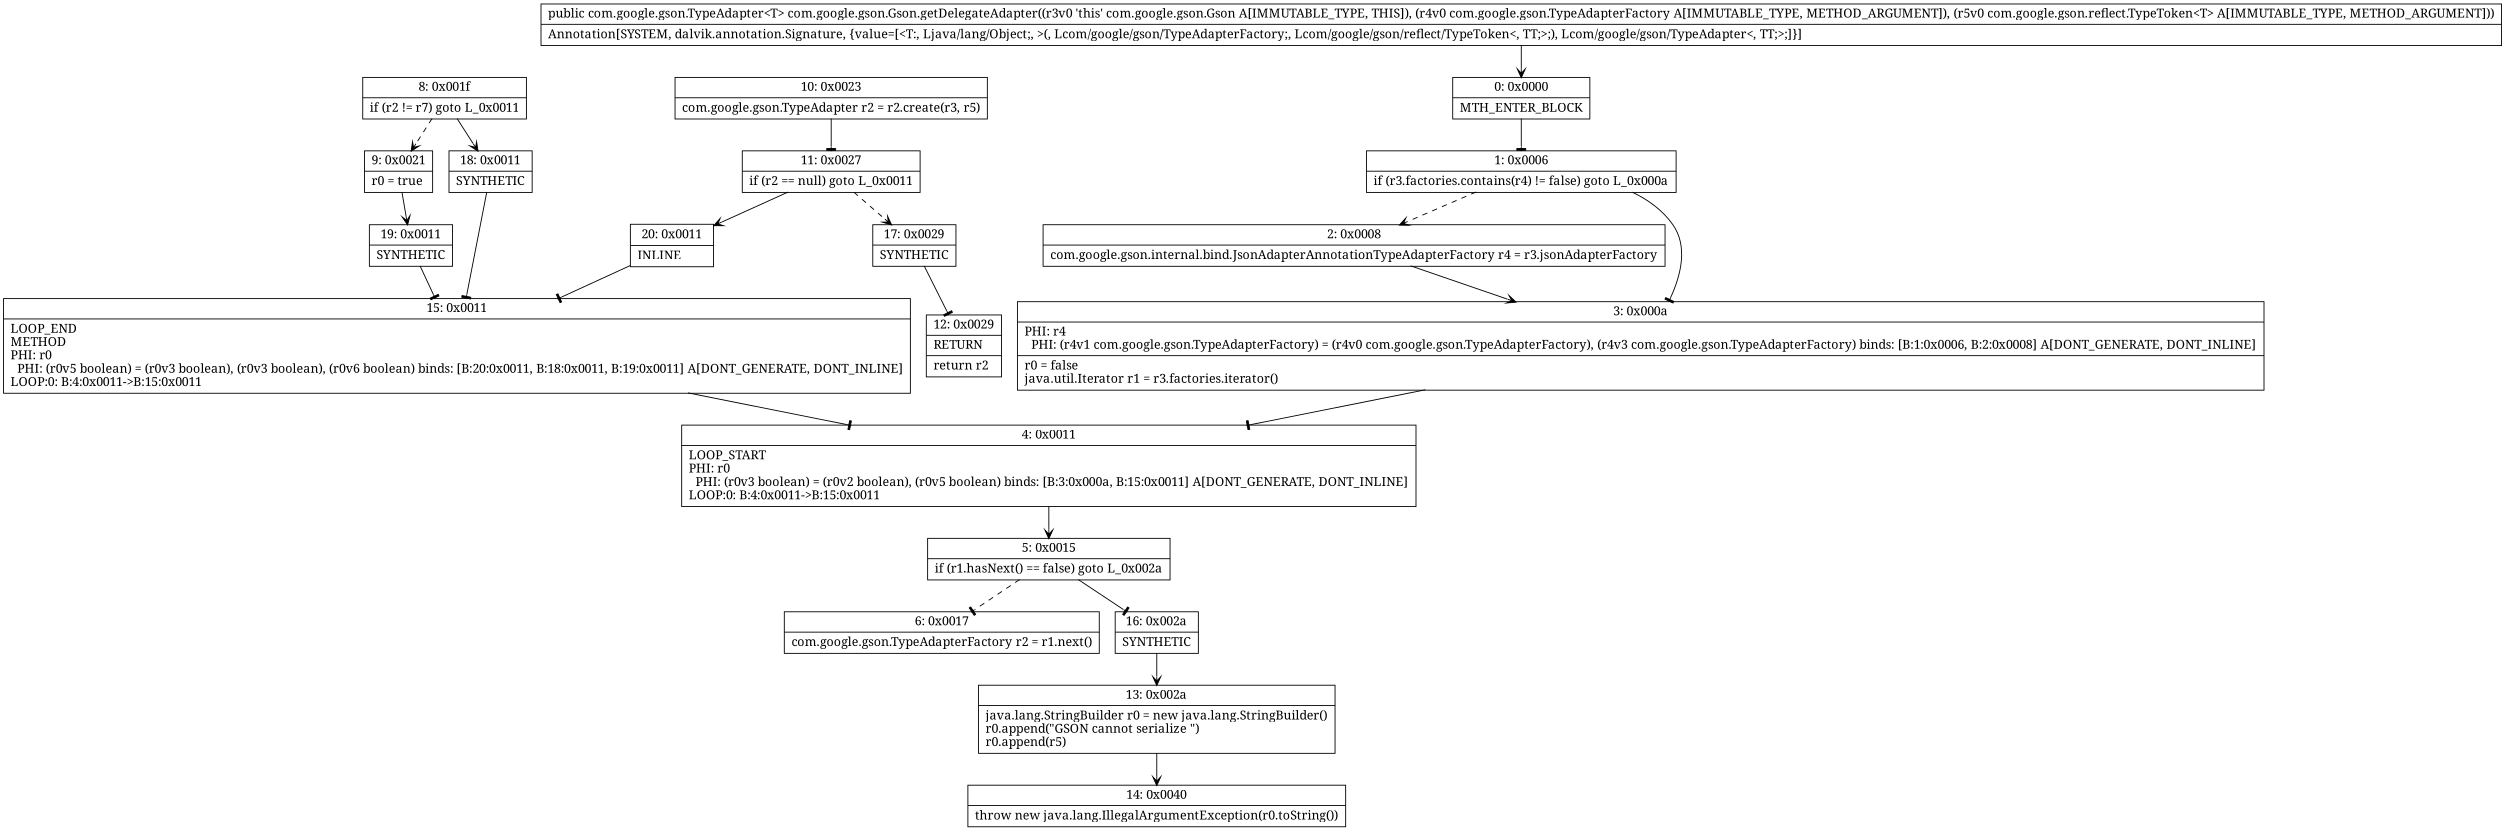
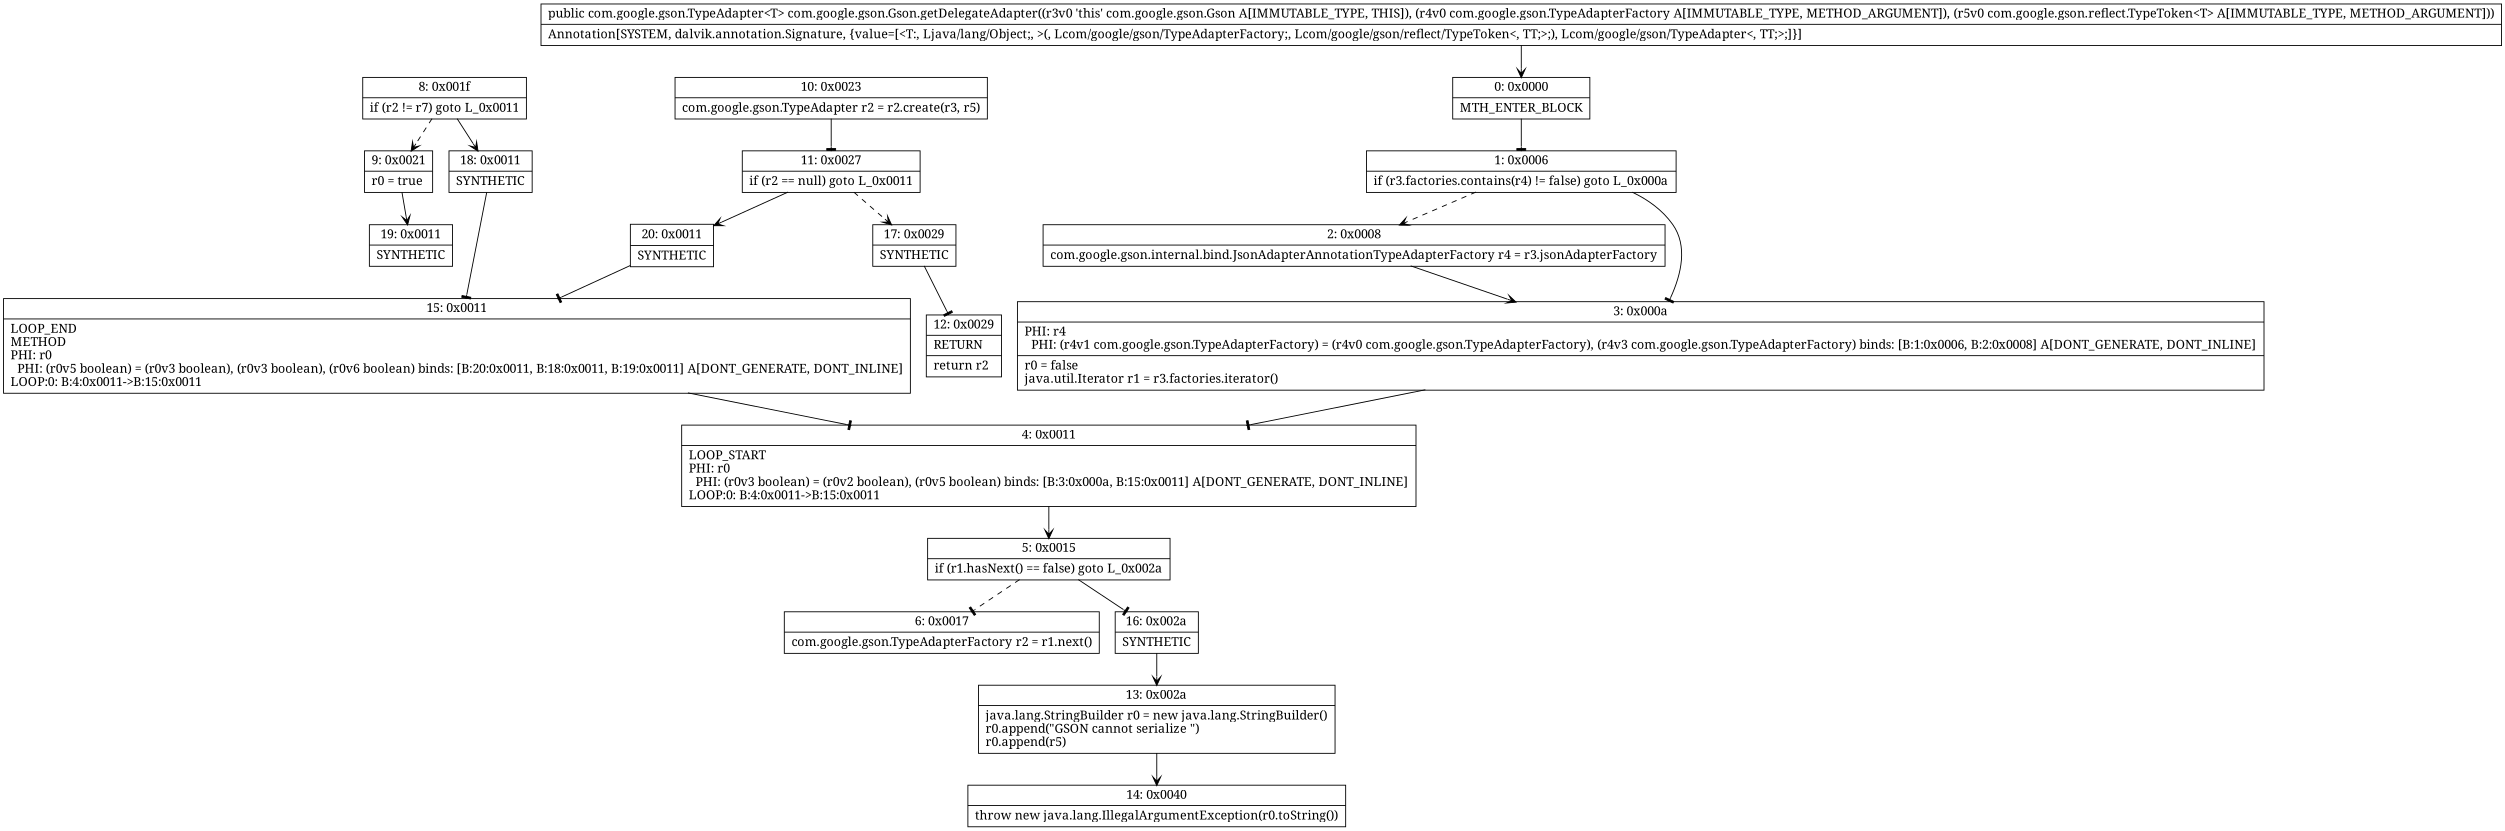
  digraph {
    fontname="Noto Serif"
    node [fontname="Noto Serif" shape=record]
    edge [arrowhead=tee fontname="Noto Serif"]
    n1 [label="{0\:\ 0x0000|MTH_ENTER_BLOCK\l}"]
    n2 [label="{1\:\ 0x0006|if (r3.factories.contains(r4) != false) goto L_0x000a\l}"]
    n3 [label="{2\:\ 0x0008|com.google.gson.internal.bind.JsonAdapterAnnotationTypeAdapterFactory r4 = r3.jsonAdapterFactory\l}"]
    n4 [label="{3\:\ 0x000a|PHI: r4 \l  PHI: (r4v1 com.google.gson.TypeAdapterFactory) = (r4v0 com.google.gson.TypeAdapterFactory), (r4v3 com.google.gson.TypeAdapterFactory) binds: [B:1:0x0006, B:2:0x0008] A[DONT_GENERATE, DONT_INLINE]\l|r0 = false\ljava.util.Iterator r1 = r3.factories.iterator()\l}"]
    n5 [label="{4\:\ 0x0011|LOOP_START\lPHI: r0 \l  PHI: (r0v3 boolean) = (r0v2 boolean), (r0v5 boolean) binds: [B:3:0x000a, B:15:0x0011] A[DONT_GENERATE, DONT_INLINE]\lLOOP:0: B:4:0x0011\-\>B:15:0x0011\l}"]
    n6 [label="{5\:\ 0x0015|if (r1.hasNext() == false) goto L_0x002a\l}"]
    n7 [label="{6\:\ 0x0017|com.google.gson.TypeAdapterFactory r2 = r1.next()\l}"]
    n8 [label="{16\:\ 0x002a|SYNTHETIC\l}"]
    n9 [label="{13\:\ 0x002a|java.lang.StringBuilder r0 = new java.lang.StringBuilder()\lr0.append(\"GSON cannot serialize \")\lr0.append(r5)\l}"]
    n10 [label="{8\:\ 0x001f|if (r2 != r7) goto L_0x0011\l}"]
    n11 [label="{9\:\ 0x0021|r0 = true\l}"]
    n12 [label="{18\:\ 0x0011|SYNTHETIC\l}"]
    n13 [label="{10\:\ 0x0023|com.google.gson.TypeAdapter r2 = r2.create(r3, r5)\l}"]
    n14 [label="{11\:\ 0x0027|if (r2 == null) goto L_0x0011\l}"]
    n15 [label="{19\:\ 0x0011|SYNTHETIC\l}"]
    n16 [label="{15\:\ 0x0011|LOOP_END\lMETHOD\lPHI: r0 \l  PHI: (r0v5 boolean) = (r0v3 boolean), (r0v3 boolean), (r0v6 boolean) binds: [B:20:0x0011, B:18:0x0011, B:19:0x0011] A[DONT_GENERATE, DONT_INLINE]\lLOOP:0: B:4:0x0011\-\>B:15:0x0011\l}"]
    n17 [label="{17\:\ 0x0029|SYNTHETIC\l}"]
-   n18 [label="{20\:\ 0x0011|INLINE\l}"]
+   n18 [label="{20\:\ 0x0011|SYNTHETIC\l}"]
    n19 [label="{12\:\ 0x0029|RETURN\l|return r2\l}"]
    n20 [label="{14\:\ 0x0040|throw new java.lang.IllegalArgumentException(r0.toString())\l}"]
    n21 [label="{public com.google.gson.TypeAdapter\<T\> com.google.gson.Gson.getDelegateAdapter((r3v0 'this' com.google.gson.Gson A[IMMUTABLE_TYPE, THIS]), (r4v0 com.google.gson.TypeAdapterFactory A[IMMUTABLE_TYPE, METHOD_ARGUMENT]), (r5v0 com.google.gson.reflect.TypeToken\<T\> A[IMMUTABLE_TYPE, METHOD_ARGUMENT]))  | Annotation[SYSTEM, dalvik.annotation.Signature, \{value=[\<T:, Ljava\/lang\/Object;, \>(, Lcom\/google\/gson\/TypeAdapterFactory;, Lcom\/google\/gson\/reflect\/TypeToken\<, TT;\>;), Lcom\/google\/gson\/TypeAdapter\<, TT;\>;]\}]\l}"]
    n1 -> n2
    n2 -> n3 [arrowhead=vee style=dashed]
    n2 -> n4
    n3 -> n4 [arrowhead=vee]
    n4 -> n5
    n5 -> n6 [arrowhead=vee]
    n6 -> n7 [style=dashed]
    n6 -> n8
    n8 -> n9 [arrowhead=vee]
    n9 -> n20 [arrowhead=vee]
    n10 -> n11 [arrowhead=vee style=dashed]
    n10 -> n12 [arrowhead=vee]
    n11 -> n15 [arrowhead=vee]
    n12 -> n16
    n13 -> n14
    n14 -> n17 [arrowhead=vee style=dashed]
    n14 -> n18 [arrowhead=vee]
-   n15 -> n16
    n16 -> n5
    n17 -> n19
    n18 -> n16
    n21 -> n1 [arrowhead=vee]
  }
